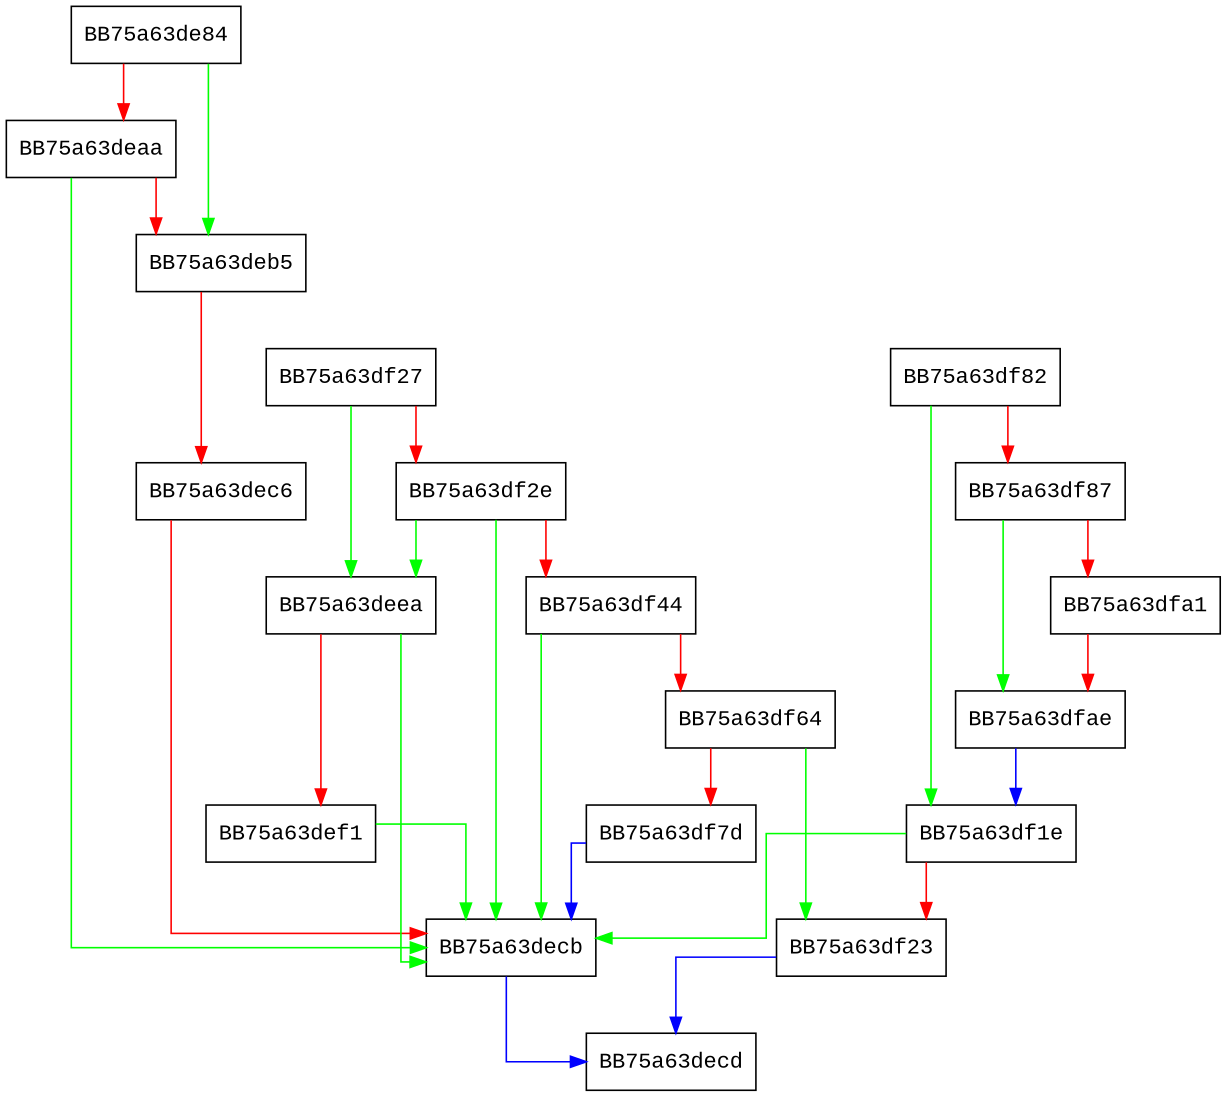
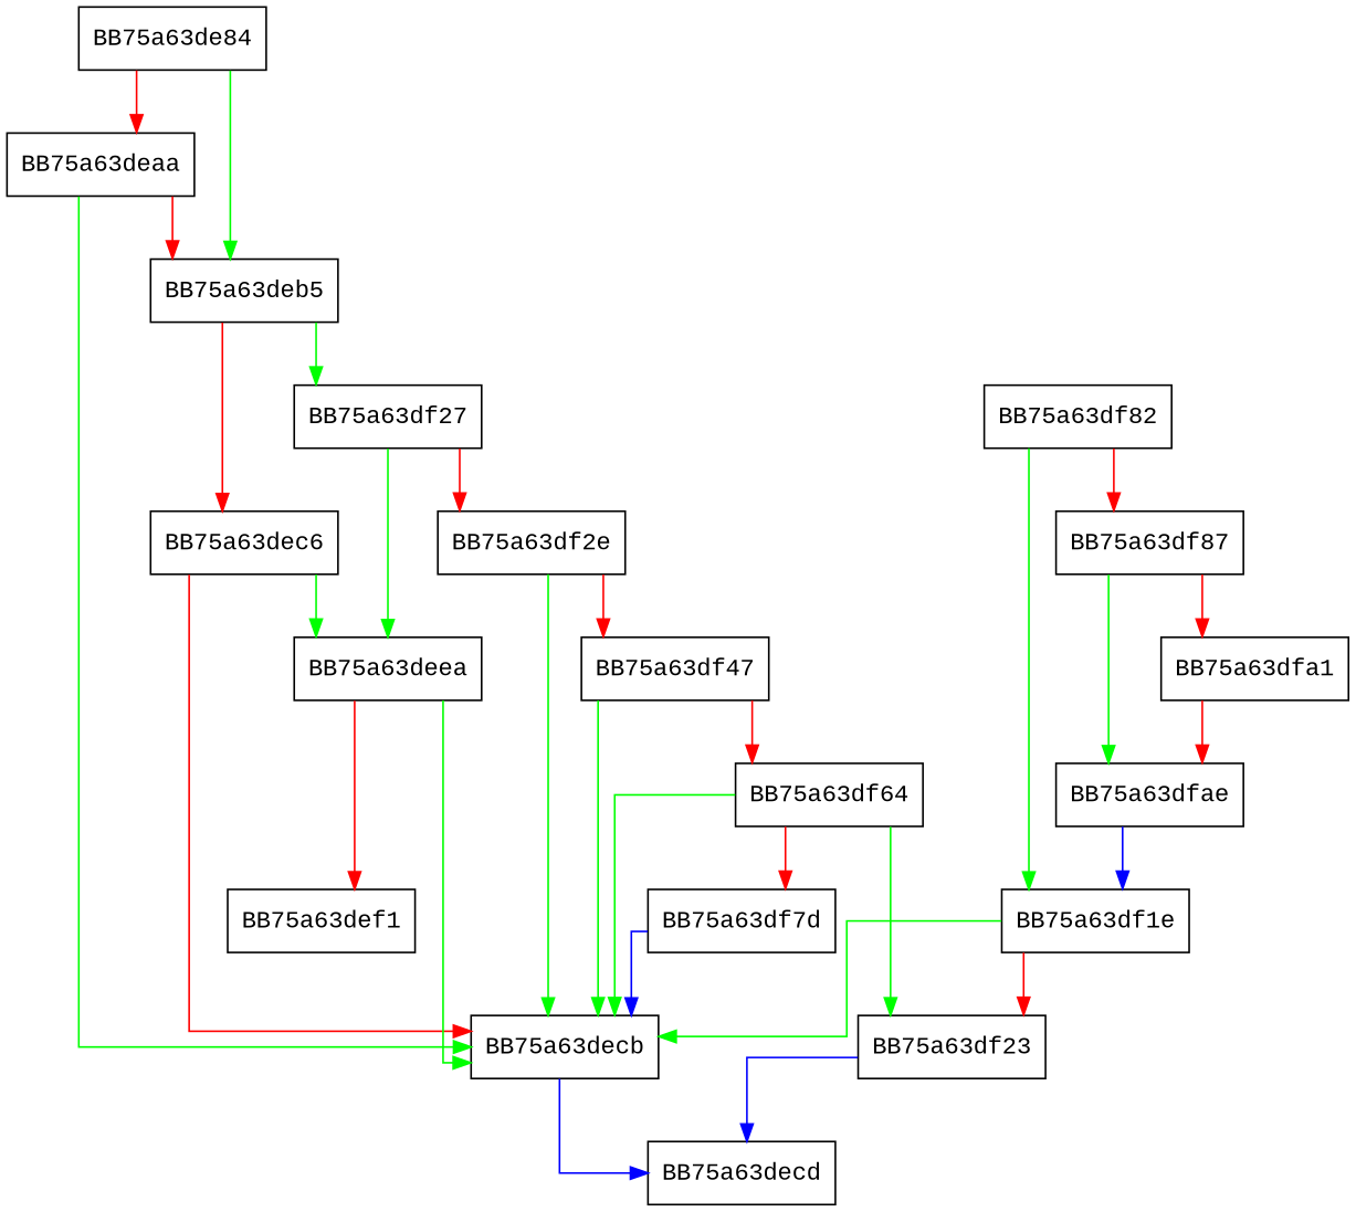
  digraph {
    fontname="Liberation Mono"
    splines=ortho
    node [fontname="Liberation Mono" shape=box]
    edge [color=green fontname="Liberation Mono"]
    BB75a63de84
    BB75a63deb5
    BB75a63deaa
    BB75a63df27
    BB75a63dec6
    BB75a63decb
    BB75a63deea
    BB75a63df2e
    BB75a63decd
    BB75a63def1
-   BB75a63df47 [label=BB75a63df44]
+   BB75a63df47
    BB75a63df82
    BB75a63df1e
    BB75a63df87
    BB75a63df23
    BB75a63dfae
    BB75a63dfa1
    BB75a63df64
    BB75a63df7d
    BB75a63de84 -> BB75a63deb5
    BB75a63de84 -> BB75a63deaa [color=red]
+   BB75a63deb5 -> BB75a63df27
    BB75a63deb5 -> BB75a63dec6 [color=red]
    BB75a63deaa -> BB75a63deb5 [color=red]
    BB75a63deaa -> BB75a63decb
    BB75a63df27 -> BB75a63deea
    BB75a63df27 -> BB75a63df2e [color=red]
    BB75a63dec6 -> BB75a63decb [color=red]
-   BB75a63df2e -> BB75a63deea
+   BB75a63dec6 -> BB75a63deea
    BB75a63decb -> BB75a63decd [color=blue]
    BB75a63deea -> BB75a63decb
    BB75a63deea -> BB75a63def1 [color=red]
    BB75a63df2e -> BB75a63decb
    BB75a63df2e -> BB75a63df47 [color=red]
-   BB75a63def1 -> BB75a63decb
+   BB75a63df64 -> BB75a63decb
    BB75a63df47 -> BB75a63decb
    BB75a63df47 -> BB75a63df64 [color=red]
    BB75a63df82 -> BB75a63df1e
    BB75a63df82 -> BB75a63df87 [color=red]
    BB75a63df1e -> BB75a63decb
    BB75a63df1e -> BB75a63df23 [color=red]
    BB75a63df87 -> BB75a63dfae
    BB75a63df87 -> BB75a63dfa1 [color=red]
    BB75a63df23 -> BB75a63decd [color=blue]
    BB75a63dfae -> BB75a63df1e [color=blue]
    BB75a63dfa1 -> BB75a63dfae [color=red]
    BB75a63df64 -> BB75a63df23
    BB75a63df64 -> BB75a63df7d [color=red]
    BB75a63df7d -> BB75a63decb [color=blue]
  }
